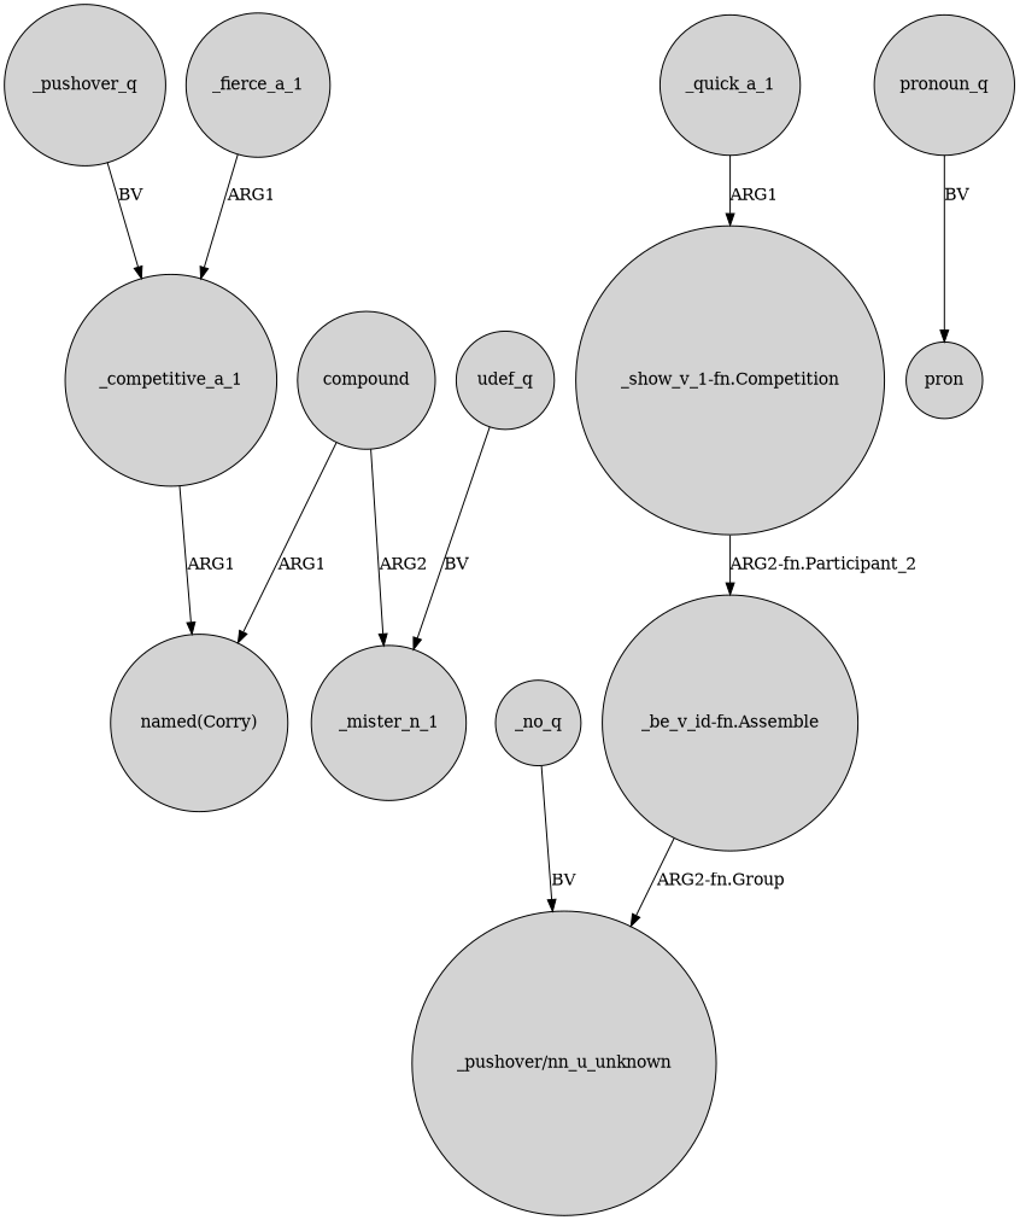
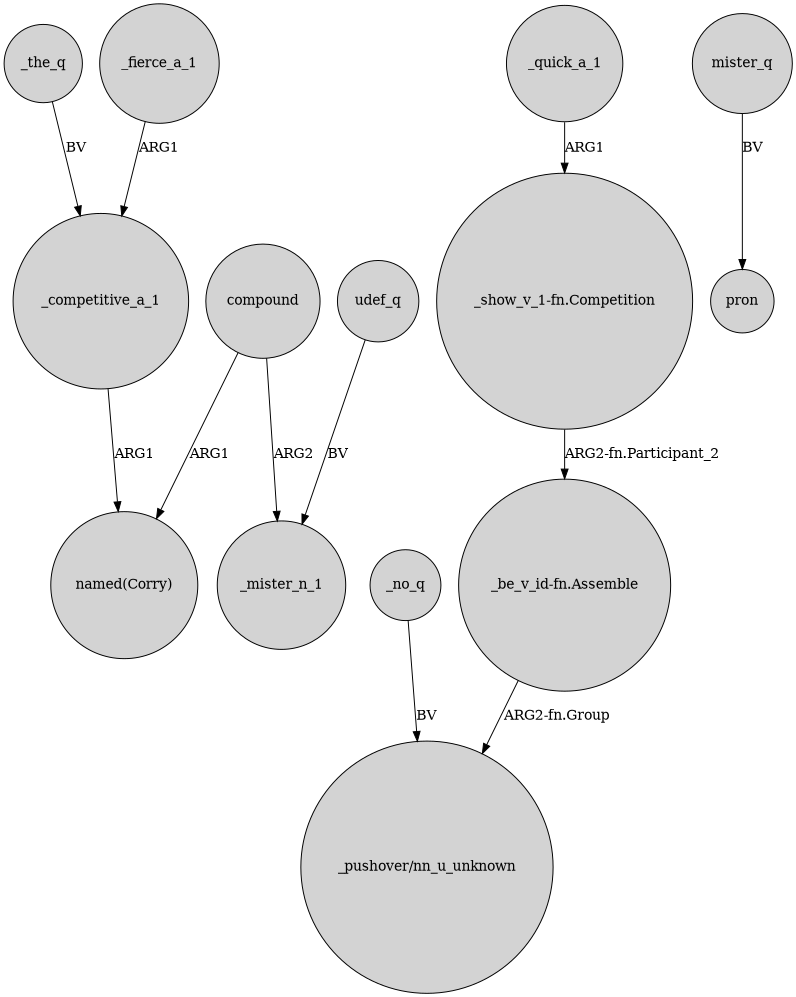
  digraph {
    node [shape=circle style=filled]
    compound
    "named(Corry)"
    _mister_n_1
-   _the_q [label=_pushover_q]
+   _the_q
    _competitive_a_1
    _no_q
    "_pushover/nn_u_unknown"
    udef_q
    "_show_v_1-fn.Competition"
    "_be_v_id-fn.Assemble"
    _quick_a_1
-   pronoun_q
+   pronoun_q [label=mister_q]
    pron
    _fierce_a_1
    compound -> "named(Corry)" [label=ARG1]
    compound -> _mister_n_1 [label=ARG2]
    _the_q -> _competitive_a_1 [label=BV]
    _competitive_a_1 -> "named(Corry)" [label=ARG1]
    _no_q -> "_pushover/nn_u_unknown" [label=BV]
    udef_q -> _mister_n_1 [label=BV]
    "_show_v_1-fn.Competition" -> "_be_v_id-fn.Assemble" [label="ARG2-fn.Participant_2"]
    "_be_v_id-fn.Assemble" -> "_pushover/nn_u_unknown" [label="ARG2-fn.Group"]
    _quick_a_1 -> "_show_v_1-fn.Competition" [label=ARG1]
    pronoun_q -> pron [label=BV]
    _fierce_a_1 -> _competitive_a_1 [label=ARG1]
  }
